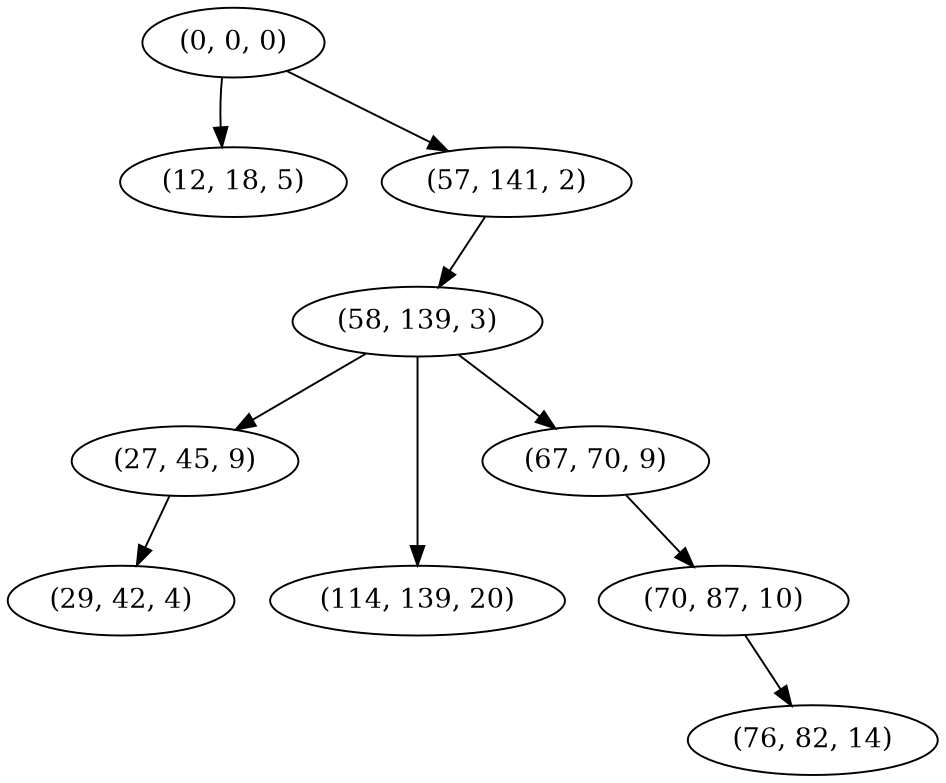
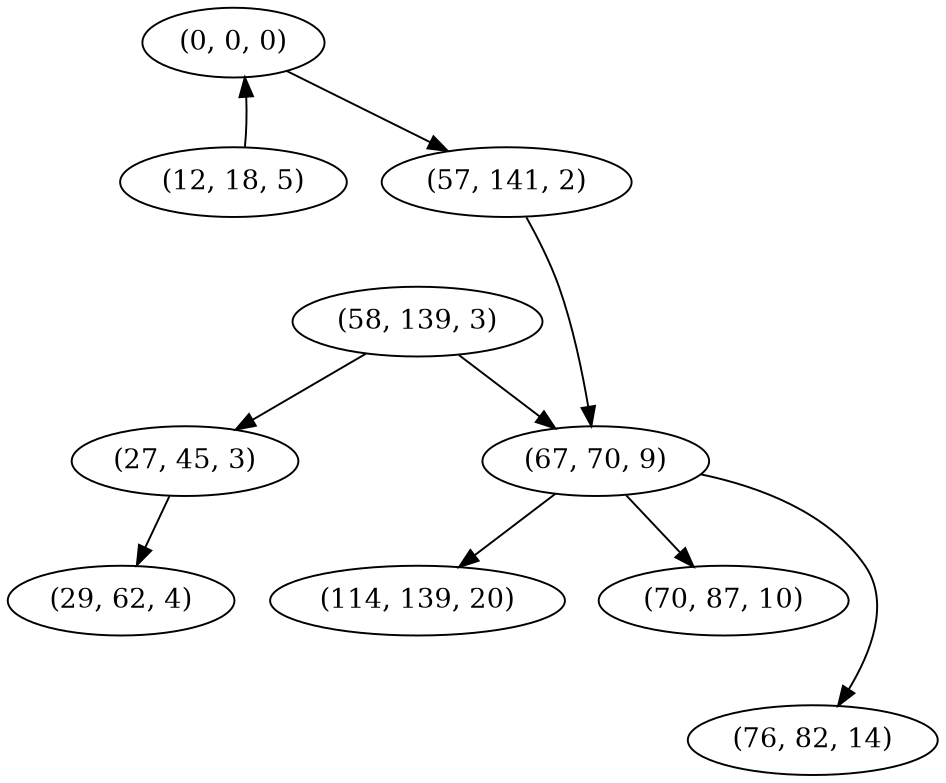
  digraph {
    "(0, 0, 0)"
    "(12, 18, 5)"
    "(57, 141, 2)"
-   "(27, 45, 3)" [label="(27, 45, 9)"]
-   "(29, 42, 4)"
+   "(27, 45, 3)"
+   "(29, 42, 4)" [label="(29, 62, 4)"]
    "(58, 139, 3)"
    n7 [label="(67, 70, 9)"]
    n8 [label="(114, 139, 20)"]
    "(70, 87, 10)"
    "(76, 82, 14)"
-   "(0, 0, 0)" -> "(12, 18, 5)"
+   "(12, 18, 5)" -> "(0, 0, 0)"
    "(0, 0, 0)" -> "(57, 141, 2)"
-   "(57, 141, 2)" -> "(58, 139, 3)"
+   "(57, 141, 2)" -> n7
    "(27, 45, 3)" -> "(29, 42, 4)"
    "(58, 139, 3)" -> "(27, 45, 3)"
    "(58, 139, 3)" -> n7
-   "(58, 139, 3)" -> n8
+   n7 -> n8
    n7 -> "(70, 87, 10)"
-   "(70, 87, 10)" -> "(76, 82, 14)"
+   n7 -> "(76, 82, 14)"
  }
